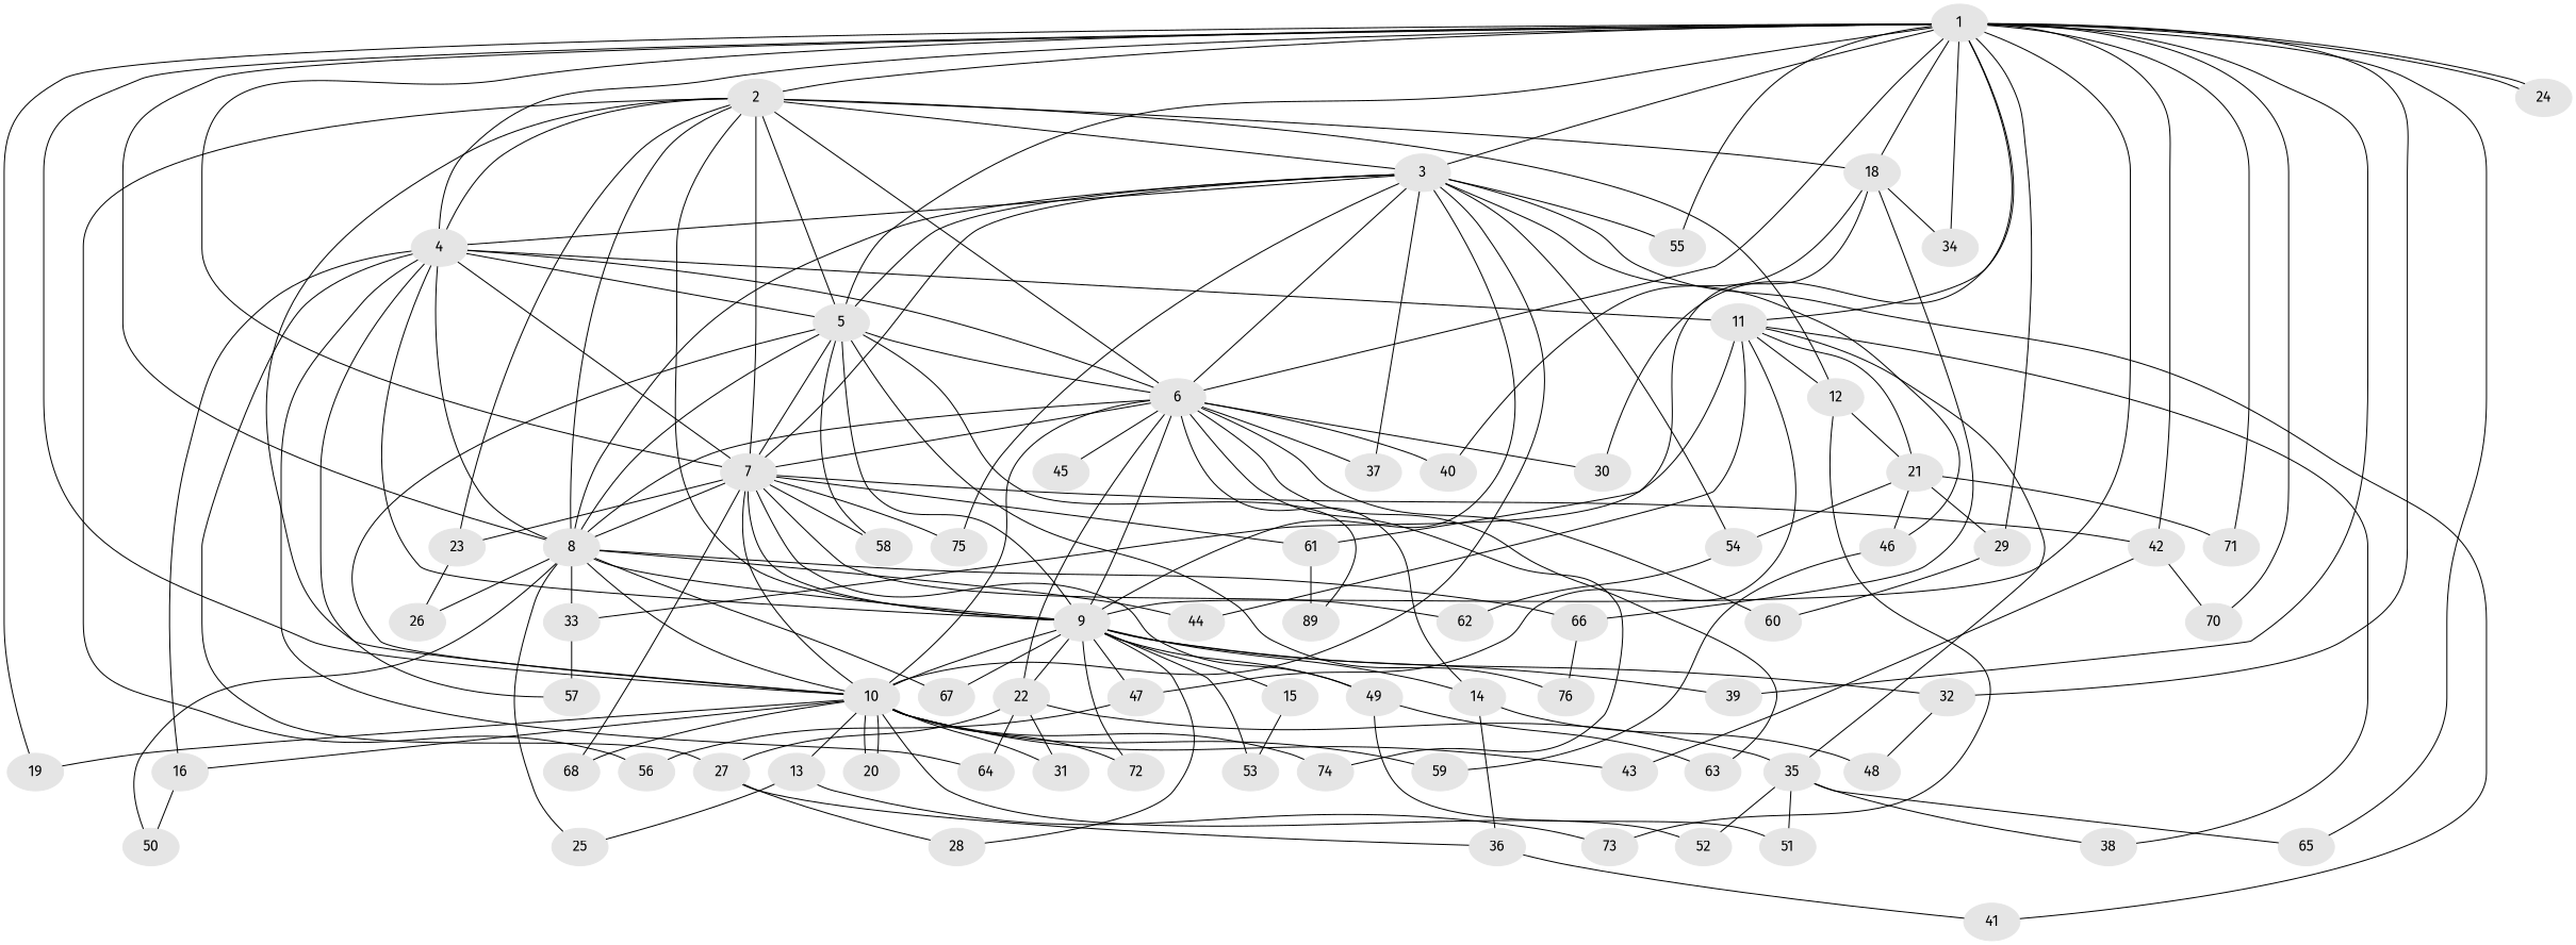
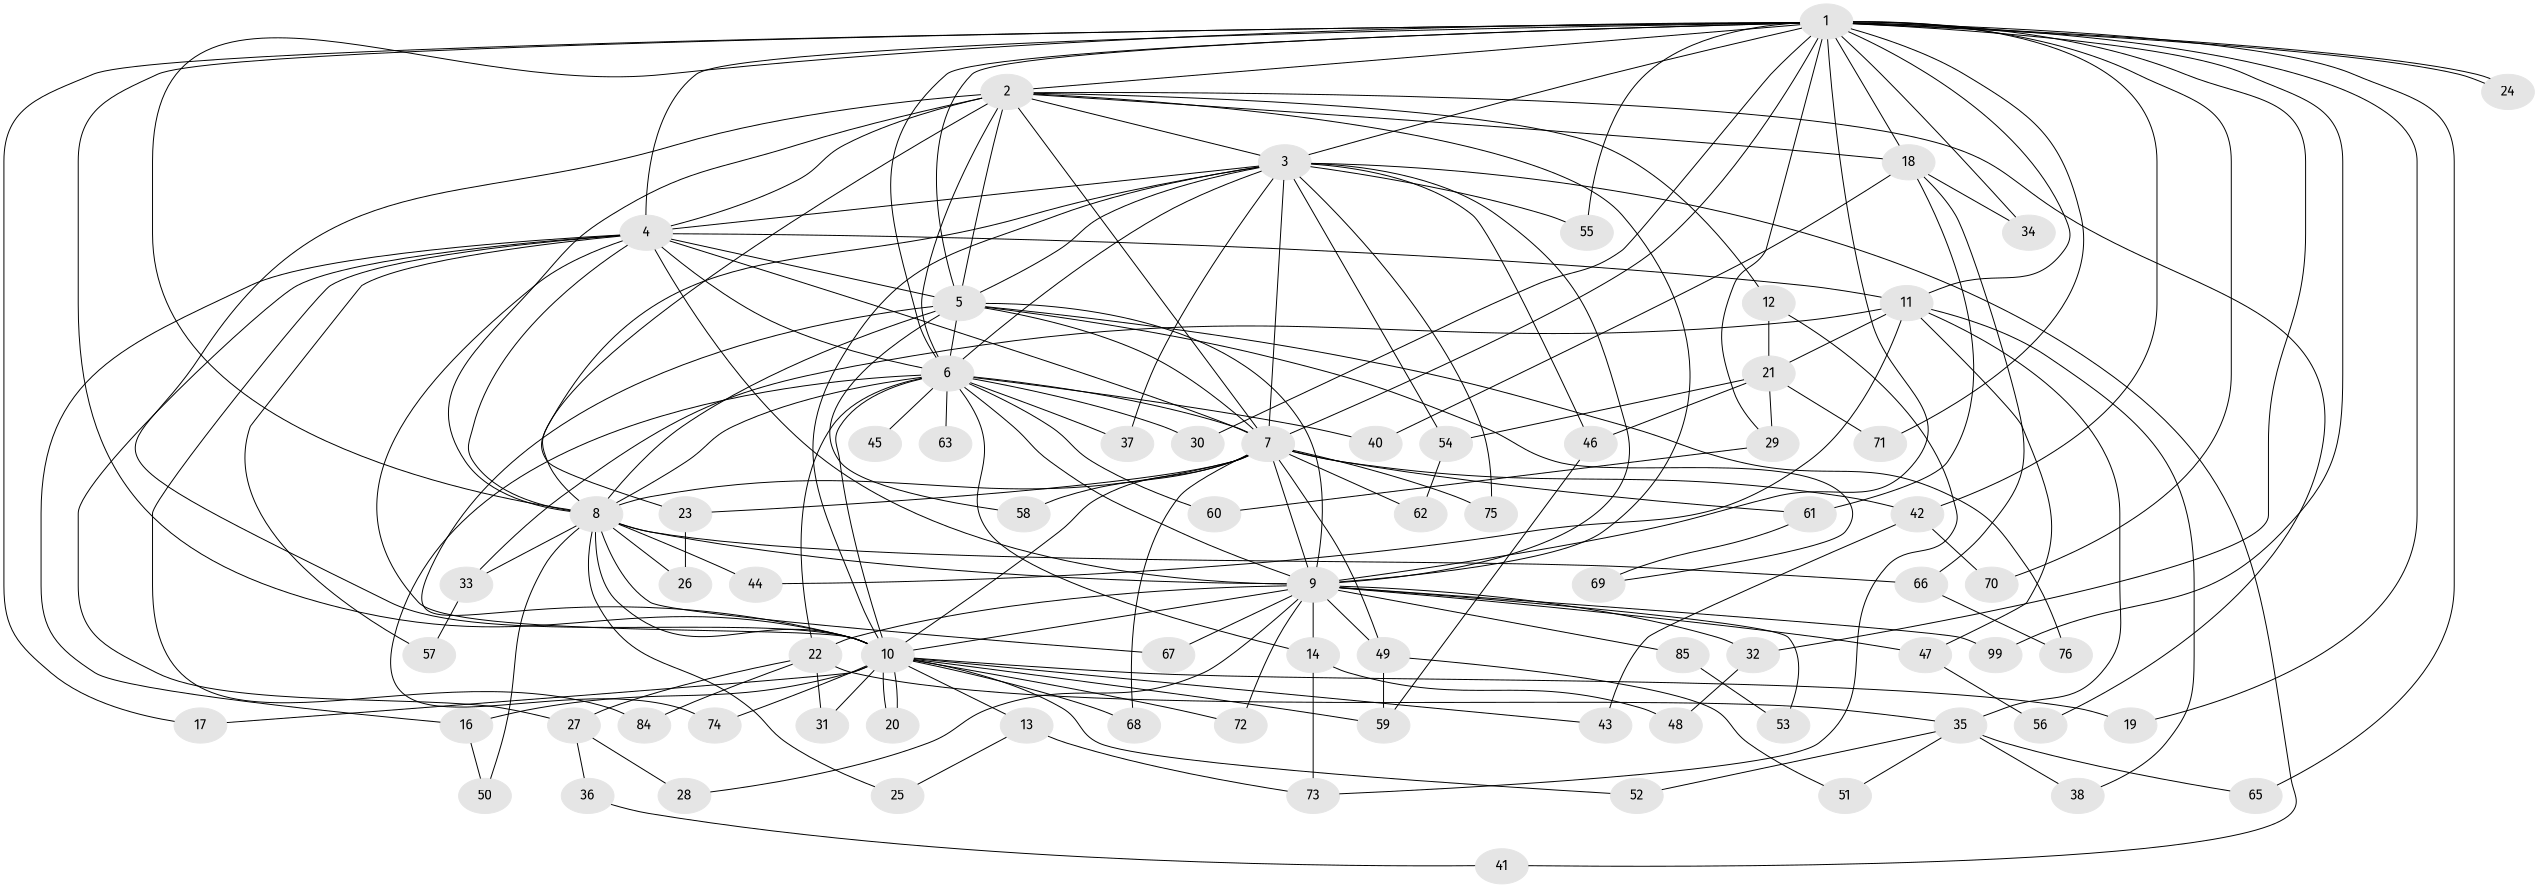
  graph {
    fontname="Fira Sans"
    node [color=gray90 fontname="Fira Sans" style=filled]
    edge [fontname="Fira Sans"]
    1
    2
    3
    4
    5
    6
    7
    8
    9
    10
    11
+   17
    18
    19
    24
    29
    30
    32
    34
-   39
+   39 [label=99]
    42
    55
    65
    70
    71
    12
    23
    56
    37
    41
    46
    54
    75
    16
    27
    57
-   64
+   64 [label=84]
    58
-   69 [label=89]
+   69
    76
    14
    22
    40
    45
    60
    63
    74
    49
    61
    62
    68
    25
    26
    33
    44
    50
    66
    67
-   15
+   15 [label=85]
    28
    47
    53
    72
    13
    20
    31
    43
    52
    59
    21
    35
    38
    48
    73
    36
    51
    1 -- 2
    1 -- 3
    1 -- 4
    1 -- 5
    1 -- 6
    1 -- 7
    1 -- 8
    1 -- 9
    1 -- 10
    1 -- 11
+   1 -- 17
    1 -- 18
    1 -- 19
    1 -- 24
    1 -- 24
    1 -- 29
    1 -- 30
    1 -- 32
    1 -- 34
    1 -- 39
    1 -- 42
    1 -- 55
    1 -- 65
    1 -- 70
    1 -- 71
    2 -- 3
    2 -- 4
    2 -- 5
    2 -- 6
    2 -- 7
    2 -- 8
    2 -- 9
    2 -- 10
    2 -- 18
    2 -- 12
    2 -- 23
    2 -- 56
    3 -- 4
    3 -- 5
    3 -- 6
    3 -- 7
    3 -- 8
    3 -- 9
    3 -- 10
    3 -- 55
    3 -- 37
    3 -- 41
    3 -- 46
    3 -- 54
    3 -- 75
    4 -- 5
    4 -- 6
    4 -- 7
    4 -- 8
    4 -- 9
+   4 -- 10
    4 -- 11
    4 -- 16
    4 -- 27
    4 -- 57
    4 -- 64
    5 -- 6
    5 -- 7
    5 -- 8
    5 -- 9
    5 -- 10
    5 -- 58
    5 -- 69
    5 -- 76
    6 -- 7
    6 -- 8
    6 -- 9
    6 -- 10
    6 -- 30
    6 -- 37
    6 -- 14
    6 -- 22
    6 -- 40
    6 -- 45
    6 -- 60
    6 -- 63
    6 -- 74
    7 -- 8
    7 -- 9
    7 -- 10
    7 -- 42
    7 -- 23
    7 -- 75
    7 -- 58
    7 -- 49
    7 -- 61
    7 -- 62
    7 -- 68
    8 -- 9
    8 -- 10
    8 -- 25
    8 -- 26
    8 -- 33
    8 -- 44
    8 -- 50
    8 -- 66
    8 -- 67
    9 -- 10
    9 -- 32
    9 -- 39
    9 -- 14
    9 -- 22
    9 -- 49
    9 -- 67
    9 -- 15
    9 -- 28
    9 -- 47
    9 -- 53
    9 -- 72
+   10 -- 17
    10 -- 19
    10 -- 16
    10 -- 74
    10 -- 68
    10 -- 72
    10 -- 13
    10 -- 20
    10 -- 20
    10 -- 31
    10 -- 43
    10 -- 52
    10 -- 59
-   11 -- 12
    11 -- 33
    11 -- 44
    11 -- 47
    11 -- 21
    11 -- 35
    11 -- 38
    18 -- 34
    18 -- 40
    18 -- 61
    18 -- 66
    29 -- 60
    32 -- 48
    42 -- 70
    42 -- 43
    12 -- 21
    12 -- 73
    23 -- 26
    46 -- 59
    54 -- 62
    16 -- 50
    27 -- 28
    27 -- 36
    14 -- 48
-   14 -- 36
+   14 -- 73
    22 -- 27
    22 -- 64
    22 -- 31
    22 -- 35
-   49 -- 63
+   49 -- 59
    49 -- 51
    61 -- 69
    33 -- 57
    66 -- 76
    15 -- 53
    47 -- 56
    13 -- 25
    13 -- 73
    21 -- 29
    21 -- 71
    21 -- 46
    21 -- 54
    35 -- 65
    35 -- 52
    35 -- 38
    35 -- 51
    36 -- 41
  }
